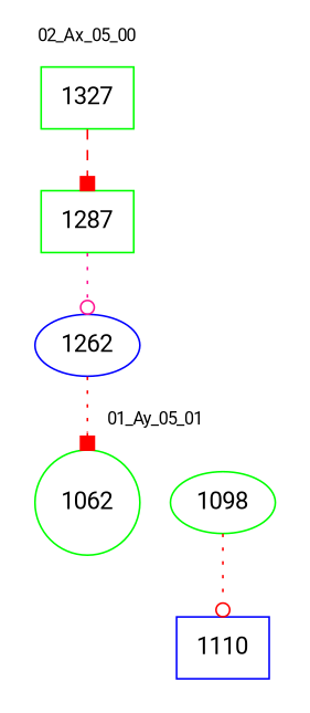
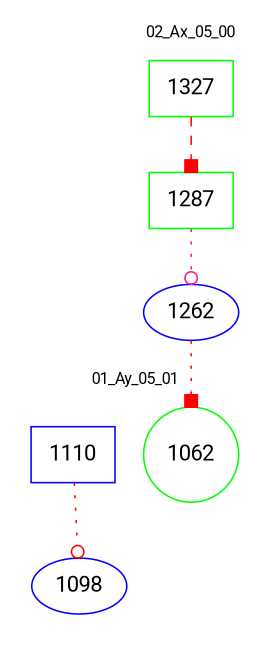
  digraph {
    fontname=Roboto
    node [color=green fontname=Roboto shape=box]
    edge [arrowhead=odot color=red fontname=Roboto style=dotted]
-   n1 [label=1098 shape=ellipse]
+   n1 [color=blue label=1098 shape=ellipse]
    n2 [label=1062 shape=circle]
    n3 [color=blue label=1110]
    n4 [label=1287]
    n5 [color=blue label=1262 shape=ellipse]
    n6 [label=1327]
    subgraph cluster_1 {
      color=white
      fontsize=10
      label="01_Ay_05_01"
      n1
      n2
      n3
    }
    subgraph cluster_2 {
      color=white
      fontsize=10
      label="02_Ax_05_00"
      n4
      n5
      n6
    }
-   n1 -> n3
+   n3 -> n1
    n4 -> n5 [color=deeppink]
    n5 -> n2 [arrowhead=box]
    n6 -> n4 [arrowhead=box style=dashed]
  }
